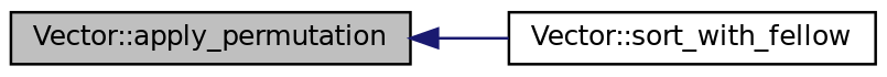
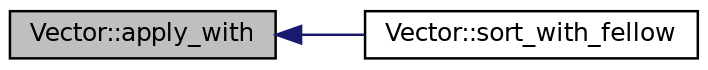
  digraph {
    rankdir=LR
    node [color=black fontname=Helvetica fontsize=10 shape=record style=filled]
-   n1 [fillcolor=grey75 fontcolor=black height=0.2 label="Vector::apply_permutation" width=0.4]
+   n1 [fillcolor=grey75 fontcolor=black height=0.2 label="Vector::apply_with" width=0.4]
    n2 [fillcolor=white height=0.2 label="Vector::sort_with_fellow" width=0.4]
    n1 -> n2 [color=midnightblue dir=back fontname=Helvetica fontsize=10 labelfontname=Helvetica labelfontsize=10 style=solid]
  }
